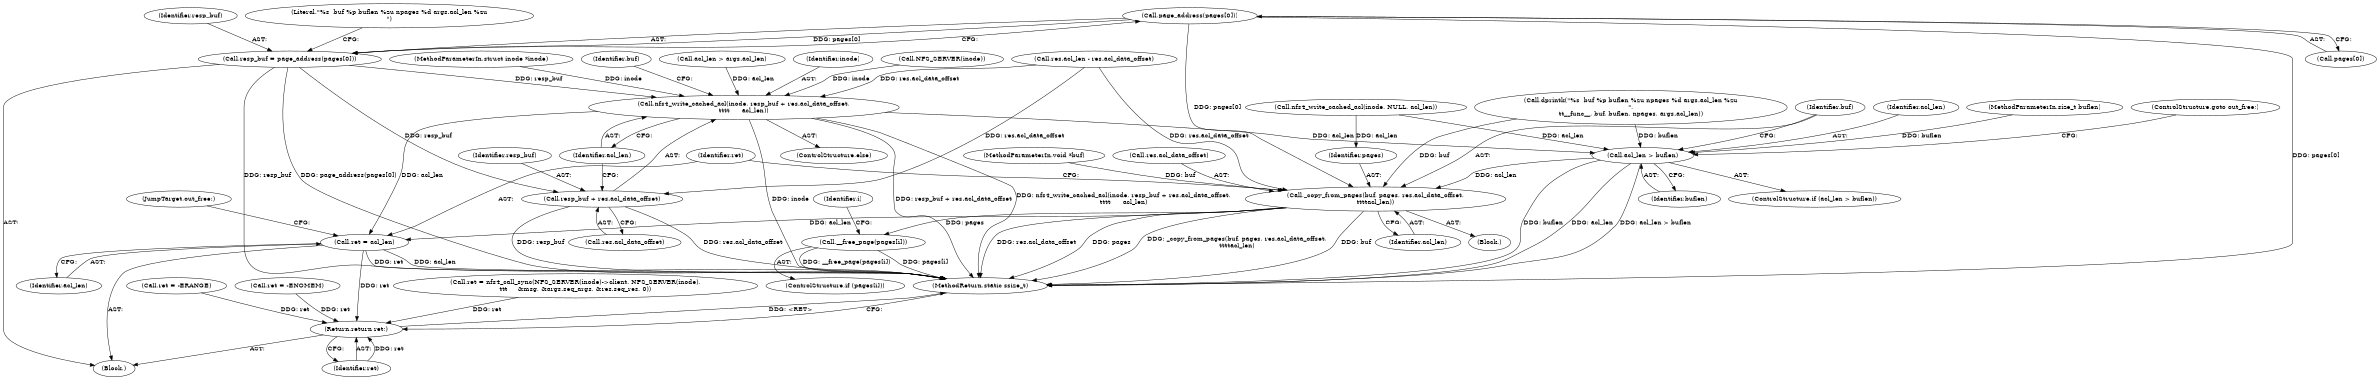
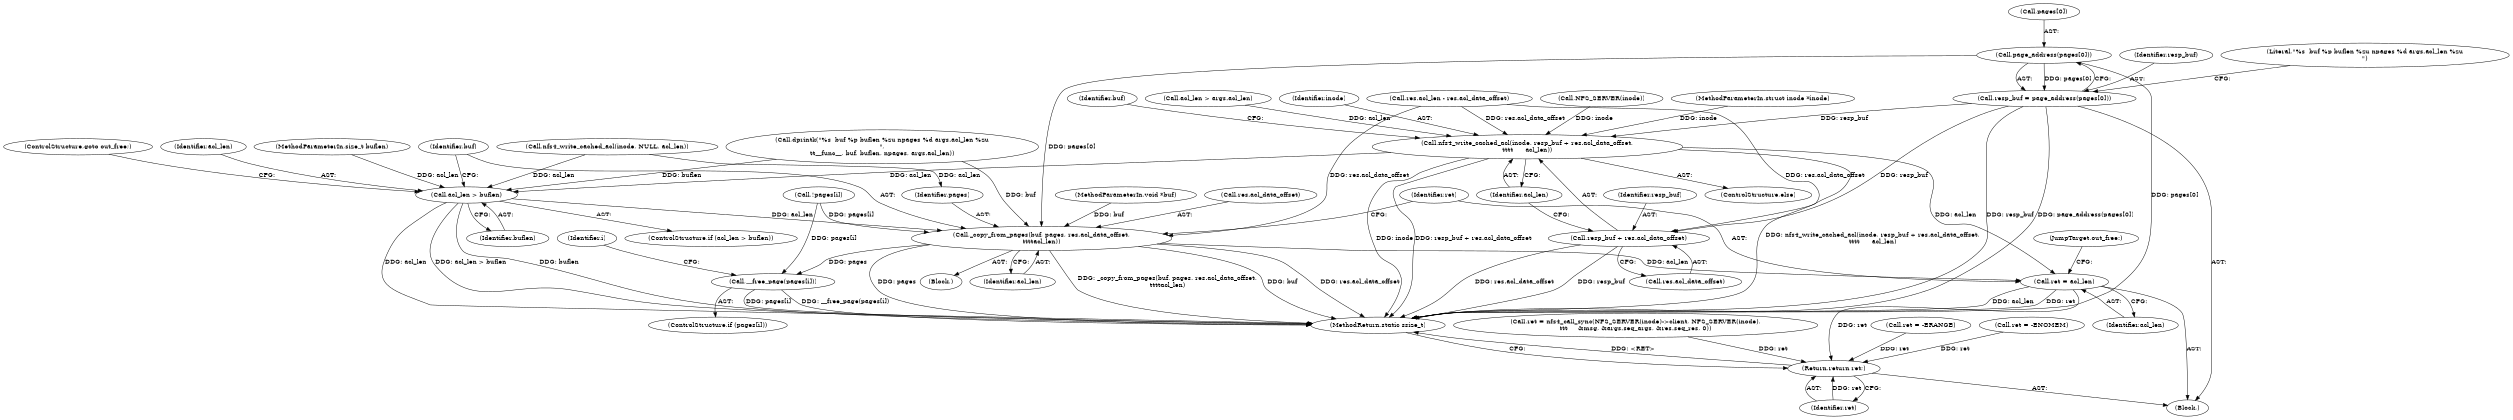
  digraph {
    n1 [label="(Call,page_address(pages[0]))"]
    n2 [label="(Call,resp_buf = page_address(pages[0]))"]
    n3 [label="(Call,_copy_from_pages(buf, pages, res.acl_data_offset,\n\t\t\t\tacl_len))"]
    n4 [label="(Call,pages[0])"]
    n5 [label="(MethodReturn,static ssize_t)"]
    n6 [label="(Call,nfs4_write_cached_acl(inode, resp_buf + res.acl_data_offset,\n\t\t\t\t      acl_len))"]
    n7 [label="(Call,resp_buf + res.acl_data_offset)"]
    n8 [label="(Block,)"]
    n9 [label="(Call,ret = acl_len)"]
    n10 [label="(Call,__free_page(pages[i]))"]
    n11 [label="(Identifier,acl_len)"]
    n12 [label="(Block,)"]
    n13 [label="(Return,return ret;)"]
    n14 [label="(Call,acl_len > buflen)"]
    n15 [label="(ControlStructure,else)"]
    n16 [label="(Identifier,acl_len)"]
    n17 [label="(Call,res.acl_data_offset)"]
    n18 [label="(ControlStructure,if (acl_len > buflen))"]
    n19 [label="(Identifier,buflen)"]
    n20 [label="(Identifier,acl_len)"]
    n21 [label="(ControlStructure,if (pages[i]))"]
    n22 [label="(Identifier,ret)"]
    n23 [label="(Identifier,acl_len)"]
    n24 [label="(MethodParameterIn,struct inode *inode)"]
    n25 [label="(MethodParameterIn,void *buf)"]
    n26 [label="(Call,nfs4_write_cached_acl(inode, NULL, acl_len))"]
    n27 [label="(Identifier,pages)"]
    n28 [label="(Identifier,ret)"]
    n29 [label="(Identifier,resp_buf)"]
    n30 [label="(Identifier,i)"]
+   n31 [label="(Call,!pages[i])"]
    n32 [label="(Identifier,buf)"]
    n33 [label="(Call,ret = -ERANGE)"]
    n34 [label="(Call,ret = -ENOMEM)"]
    n35 [label="(Identifier,buf)"]
    n36 [label="(Identifier,resp_buf)"]
    n37 [label="(Call,acl_len > args.acl_len)"]
    n38 [label="(MethodParameterIn,size_t buflen)"]
    n39 [label="(Literal,\"%s  buf %p buflen %zu npages %d args.acl_len %zu\n\")"]
    n40 [label="(Call,res.acl_len - res.acl_data_offset)"]
    n41 [label="(ControlStructure,goto out_free;)"]
    n42 [label="(Call,res.acl_data_offset)"]
    n43 [label="(Identifier,inode)"]
    n44 [label="(JumpTarget,out_free:)"]
    n45 [label="(Call,dprintk(\"%s  buf %p buflen %zu npages %d args.acl_len %zu\n\",\n\t\t__func__, buf, buflen, npages, args.acl_len))"]
    n46 [label="(Call,ret = nfs4_call_sync(NFS_SERVER(inode)->client, NFS_SERVER(inode),\n\t\t\t     &msg, &args.seq_args, &res.seq_res, 0))"]
    n47 [label="(Call,NFS_SERVER(inode))"]
    n1 -> n2 [label="AST: "]
    n1 -> n2 [label="DDG: pages[0]"]
    n1 -> n3 [label="DDG: pages[0]"]
-   n1 -> n4 [label="CFG: "]
    n1 -> n5 [label="DDG: pages[0]"]
    n2 -> n1 [label="CFG: "]
    n2 -> n5 [label="DDG: resp_buf"]
    n2 -> n5 [label="DDG: page_address(pages[0])"]
    n2 -> n6 [label="DDG: resp_buf"]
    n2 -> n7 [label="DDG: resp_buf"]
    n2 -> n8 [label="AST: "]
    n3 -> n5 [label="DDG: res.acl_data_offset"]
    n3 -> n5 [label="DDG: pages"]
    n3 -> n5 [label="DDG: _copy_from_pages(buf, pages, res.acl_data_offset,\n\t\t\t\tacl_len)"]
    n3 -> n5 [label="DDG: buf"]
    n3 -> n9 [label="DDG: acl_len"]
    n3 -> n10 [label="DDG: pages"]
    n3 -> n11 [label="CFG: "]
    n3 -> n12 [label="AST: "]
    n4 -> n1 [label="AST: "]
    n5 -> n13 [label="CFG: "]
    n6 -> n5 [label="DDG: inode"]
    n6 -> n5 [label="DDG: resp_buf + res.acl_data_offset"]
    n6 -> n5 [label="DDG: nfs4_write_cached_acl(inode, resp_buf + res.acl_data_offset,\n\t\t\t\t      acl_len)"]
    n6 -> n9 [label="DDG: acl_len"]
    n6 -> n14 [label="DDG: acl_len"]
    n6 -> n15 [label="AST: "]
    n6 -> n16 [label="CFG: "]
    n7 -> n5 [label="DDG: res.acl_data_offset"]
    n7 -> n5 [label="DDG: resp_buf"]
    n7 -> n6 [label="AST: "]
    n7 -> n17 [label="CFG: "]
    n9 -> n5 [label="DDG: ret"]
    n9 -> n5 [label="DDG: acl_len"]
    n9 -> n8 [label="AST: "]
    n9 -> n13 [label="DDG: ret"]
    n9 -> n20 [label="CFG: "]
    n10 -> n5 [label="DDG: pages[i]"]
    n10 -> n5 [label="DDG: __free_page(pages[i])"]
    n10 -> n21 [label="AST: "]
    n11 -> n3 [label="AST: "]
    n13 -> n5 [label="DDG: <RET>"]
    n13 -> n8 [label="AST: "]
    n13 -> n22 [label="CFG: "]
    n14 -> n3 [label="DDG: acl_len"]
    n14 -> n5 [label="DDG: buflen"]
    n14 -> n5 [label="DDG: acl_len"]
    n14 -> n5 [label="DDG: acl_len > buflen"]
    n14 -> n18 [label="AST: "]
    n14 -> n19 [label="CFG: "]
    n16 -> n6 [label="AST: "]
    n16 -> n7 [label="CFG: "]
    n17 -> n7 [label="AST: "]
    n19 -> n14 [label="AST: "]
    n20 -> n9 [label="AST: "]
    n22 -> n13 [label="AST: "]
    n22 -> n13 [label="DDG: ret"]
    n23 -> n14 [label="AST: "]
    n24 -> n6 [label="DDG: inode"]
    n25 -> n3 [label="DDG: buf"]
    n26 -> n14 [label="DDG: acl_len"]
    n26 -> n27 [label="DDG: acl_len"]
    n27 -> n3 [label="AST: "]
    n28 -> n3 [label="CFG: "]
    n28 -> n9 [label="AST: "]
    n29 -> n2 [label="AST: "]
    n30 -> n10 [label="CFG: "]
+   n31 -> n3 [label="DDG: pages[i]"]
+   n31 -> n10 [label="DDG: pages[i]"]
    n32 -> n3 [label="AST: "]
    n32 -> n14 [label="CFG: "]
    n33 -> n13 [label="DDG: ret"]
    n34 -> n13 [label="DDG: ret"]
    n35 -> n6 [label="CFG: "]
    n36 -> n7 [label="AST: "]
    n37 -> n6 [label="DDG: acl_len"]
-   n38 -> n14 [label="DDG: buflen"]
+   n38 -> n14 [label="DDG: acl_len"]
    n39 -> n2 [label="CFG: "]
    n40 -> n3 [label="DDG: res.acl_data_offset"]
    n40 -> n6 [label="DDG: res.acl_data_offset"]
    n40 -> n7 [label="DDG: res.acl_data_offset"]
    n41 -> n14 [label="CFG: "]
    n42 -> n3 [label="AST: "]
    n43 -> n6 [label="AST: "]
    n44 -> n9 [label="CFG: "]
    n45 -> n3 [label="DDG: buf"]
    n45 -> n14 [label="DDG: buflen"]
    n46 -> n13 [label="DDG: ret"]
    n47 -> n6 [label="DDG: inode"]
  }
